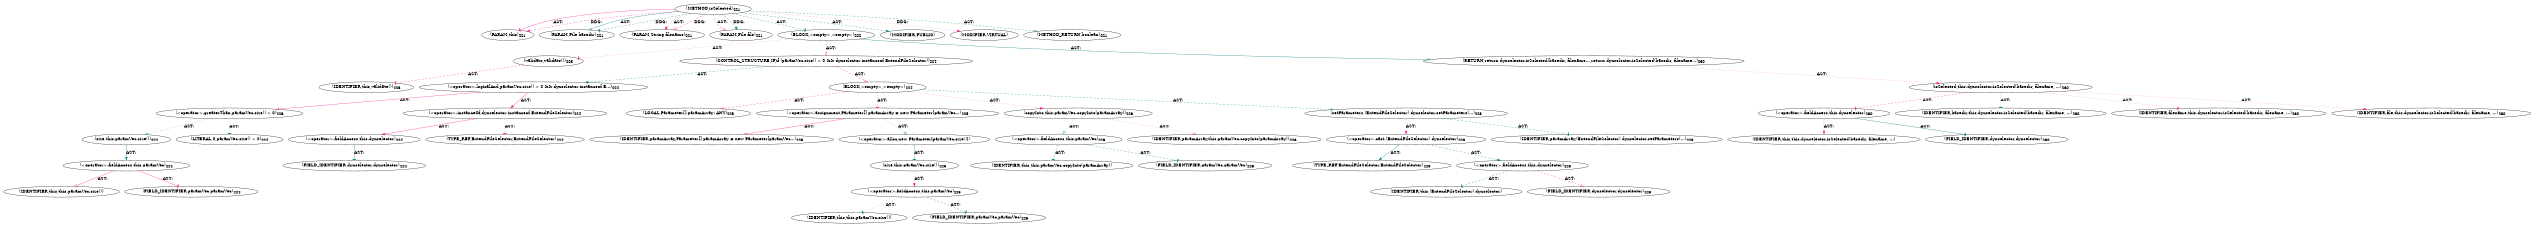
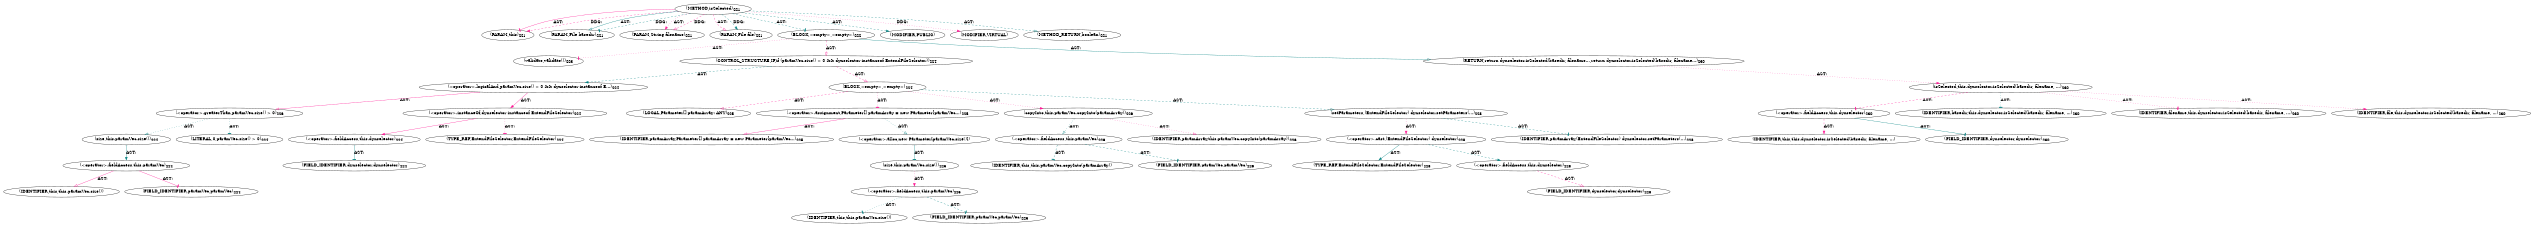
  digraph {
    edge [arrowhead=tee color=deeppink style=dashed]
    n1 [label=<(METHOD,isSelected)<SUB>221</SUB>>]
    n2 [label=<(PARAM,this)<SUB>221</SUB>>]
    n3 [label=<(PARAM,File basedir)<SUB>221</SUB>>]
    n4 [label=<(PARAM,String filename)<SUB>221</SUB>>]
    n5 [label=<(PARAM,File file)<SUB>221</SUB>>]
    n6 [label=<(BLOCK,&lt;empty&gt;,&lt;empty&gt;)<SUB>222</SUB>>]
    n7 [label=<(MODIFIER,PUBLIC)>]
    n8 [label=<(MODIFIER,VIRTUAL)>]
    n9 [label=<(METHOD_RETURN,boolean)<SUB>221</SUB>>]
    n10 [label=<(validate,validate())<SUB>223</SUB>>]
    n11 [label=<(CONTROL_STRUCTURE,IF,if (paramVec.size() &gt; 0 &amp;&amp; dynselector instanceof ExtendFileSelector))<SUB>224</SUB>>]
    n12 [label=<(RETURN,return dynselector.isSelected(basedir, filename...,return dynselector.isSelected(basedir, filename...)<SUB>230</SUB>>]
-   n13 [label=<(IDENTIFIER,this,validate())<SUB>223</SUB>>]
    n14 [label=<(&lt;operator&gt;.logicalAnd,paramVec.size() &gt; 0 &amp;&amp; dynselector instanceof E...)<SUB>224</SUB>>]
    n15 [label=<(BLOCK,&lt;empty&gt;,&lt;empty&gt;)<SUB>224</SUB>>]
    n16 [label=<(isSelected,this.dynselector.isSelected(basedir, filename, ...)<SUB>230</SUB>>]
    n17 [label=<(&lt;operator&gt;.greaterThan,paramVec.size() &gt; 0)<SUB>226</SUB>>]
    n18 [label=<(&lt;operator&gt;.instanceOf,dynselector instanceof ExtendFileSelector)<SUB>224</SUB>>]
    n19 [label=<(LOCAL,Parameter[] paramArray: ANY)<SUB>225</SUB>>]
    n20 [label=<(&lt;operator&gt;.assignment,Parameter[] paramArray = new Parameter[paramVec...)<SUB>225</SUB>>]
    n21 [label=<(copyInto,this.paramVec.copyInto(paramArray))<SUB>226</SUB>>]
    n22 [label=<(setParameters,(ExtendFileSelector) dynselector.setParameters(...)<SUB>228</SUB>>]
    n23 [label=<(size,this.paramVec.size())<SUB>224</SUB>>]
    n24 [label=<(LITERAL,0,paramVec.size() &gt; 0)<SUB>224</SUB>>]
    n25 [label=<(&lt;operator&gt;.fieldAccess,this.dynselector)<SUB>224</SUB>>]
    n26 [label=<(TYPE_REF,ExtendFileSelector,ExtendFileSelector)<SUB>224</SUB>>]
    n27 [label=<(&lt;operator&gt;.fieldAccess,this.paramVec)<SUB>224</SUB>>]
    n28 [label=<(IDENTIFIER,this,this.paramVec.size())>]
    n29 [label=<(FIELD_IDENTIFIER,paramVec,paramVec)<SUB>224</SUB>>]
    n30 [label=<(FIELD_IDENTIFIER,dynselector,dynselector)<SUB>224</SUB>>]
    n31 [label=<(IDENTIFIER,paramArray,Parameter[] paramArray = new Parameter[paramVec...)<SUB>225</SUB>>]
    n32 [label=<(&lt;operator&gt;.alloc,new Parameter[paramVec.size()])>]
    n33 [label=<(&lt;operator&gt;.fieldAccess,this.paramVec)<SUB>226</SUB>>]
    n34 [label=<(IDENTIFIER,paramArray,this.paramVec.copyInto(paramArray))<SUB>226</SUB>>]
    n35 [label=<(&lt;operator&gt;.cast,(ExtendFileSelector) dynselector)<SUB>228</SUB>>]
    n36 [label=<(IDENTIFIER,paramArray,(ExtendFileSelector) dynselector.setParameters(...)<SUB>228</SUB>>]
    n37 [label=<(size,this.paramVec.size())<SUB>225</SUB>>]
    n38 [label=<(&lt;operator&gt;.fieldAccess,this.paramVec)<SUB>225</SUB>>]
    n39 [label=<(IDENTIFIER,this,this.paramVec.size())>]
    n40 [label=<(FIELD_IDENTIFIER,paramVec,paramVec)<SUB>225</SUB>>]
    n41 [label=<(IDENTIFIER,this,this.paramVec.copyInto(paramArray))>]
    n42 [label=<(FIELD_IDENTIFIER,paramVec,paramVec)<SUB>226</SUB>>]
    n43 [label=<(TYPE_REF,ExtendFileSelector,ExtendFileSelector)<SUB>228</SUB>>]
    n44 [label=<(&lt;operator&gt;.fieldAccess,this.dynselector)<SUB>228</SUB>>]
-   n45 [label=<(IDENTIFIER,this,(ExtendFileSelector) dynselector)>]
    n46 [label=<(FIELD_IDENTIFIER,dynselector,dynselector)<SUB>228</SUB>>]
    n47 [label=<(&lt;operator&gt;.fieldAccess,this.dynselector)<SUB>230</SUB>>]
    n48 [label=<(IDENTIFIER,basedir,this.dynselector.isSelected(basedir, filename, ...)<SUB>230</SUB>>]
    n49 [label=<(IDENTIFIER,filename,this.dynselector.isSelected(basedir, filename, ...)<SUB>230</SUB>>]
    n50 [label=<(IDENTIFIER,file,this.dynselector.isSelected(basedir, filename, ...)<SUB>230</SUB>>]
    n51 [label=<(IDENTIFIER,this,this.dynselector.isSelected(basedir, filename, ...)>]
    n52 [label=<(FIELD_IDENTIFIER,dynselector,dynselector)<SUB>230</SUB>>]
    n1 -> n2 [label="AST: " style=solid]
    n1 -> n2 [arrowhead=normal label="DDG: "]
    n1 -> n3 [arrowhead=onormal color=teal label="AST: " style=solid]
    n1 -> n3 [color=teal label="DDG: "]
    n1 -> n4 [arrowhead=normal label="AST: " style=dotted]
    n1 -> n4 [arrowhead=onormal label="DDG: "]
    n1 -> n5 [arrowhead=onormal label="AST: "]
    n1 -> n5 [arrowhead=normal color=teal label="DDG: "]
    n1 -> n6 [color=teal label="AST: "]
    n1 -> n7 [arrowhead=normal color=teal label="AST: "]
    n1 -> n8 [arrowhead=normal label="DDG: " style=dotted]
    n1 -> n9 [arrowhead=onormal color=teal label="AST: "]
    n6 -> n10 [label="AST: " style=dotted]
    n6 -> n11 [arrowhead=onormal label="AST: "]
    n6 -> n12 [arrowhead=onormal color=teal label="AST: " style=solid]
-   n10 -> n13 [label="AST: "]
    n11 -> n14 [arrowhead=normal color=teal label="AST: "]
    n11 -> n15 [arrowhead=onormal label="AST: "]
    n12 -> n16 [arrowhead=normal label="AST: " style=dotted]
    n14 -> n17 [arrowhead=onormal label="AST: " style=solid]
    n14 -> n18 [arrowhead=normal label="AST: " style=solid]
    n15 -> n19 [arrowhead=onormal label="AST: "]
    n15 -> n20 [label="AST: " style=dotted]
    n15 -> n21 [arrowhead=normal label="AST: " style=dotted]
    n15 -> n22 [arrowhead=onormal color=teal label="AST: "]
    n16 -> n47 [label="AST: "]
    n16 -> n48 [color=teal label="AST: " style=dotted]
    n16 -> n49 [label="AST: " style=dotted]
    n16 -> n50 [arrowhead=normal label="AST: " style=dotted]
    n17 -> n23 [arrowhead=onormal color=teal label="AST: " style=dotted]
    n17 -> n24 [color=teal label="AST: " style=dotted]
    n18 -> n25 [arrowhead=normal label="AST: " style=solid]
    n18 -> n26 [label="AST: " style=dotted]
    n20 -> n31 [arrowhead=onormal label="AST: " style=solid]
    n20 -> n32 [arrowhead=onormal color=teal label="AST: " style=dotted]
    n21 -> n33 [arrowhead=onormal color=teal label="AST: " style=dotted]
    n21 -> n34 [arrowhead=onormal label="AST: " style=dotted]
    n22 -> n35 [arrowhead=normal label="AST: " style=dotted]
    n22 -> n36 [color=teal label="AST: "]
    n23 -> n27 [arrowhead=normal color=teal label="AST: " style=solid]
    n25 -> n30 [color=teal label="AST: " style=solid]
    n27 -> n28 [arrowhead=onormal label="AST: " style=solid]
    n27 -> n29 [label="AST: " style=solid]
    n32 -> n37 [color=teal label="AST: " style=solid]
    n33 -> n41 [color=teal label="AST: "]
    n33 -> n42 [color=teal label="AST: "]
    n35 -> n43 [arrowhead=normal color=teal label="AST: " style=solid]
    n35 -> n44 [arrowhead=normal color=teal label="AST: "]
    n37 -> n38 [arrowhead=normal label="AST: " style=dotted]
    n38 -> n39 [color=teal label="AST: " style=dotted]
    n38 -> n40 [color=teal label="AST: "]
-   n44 -> n45 [color=teal label="AST: "]
    n44 -> n46 [arrowhead=onormal label="AST: "]
    n47 -> n51 [arrowhead=normal label="AST: "]
    n47 -> n52 [color=teal label="AST: " style=solid]
  }
